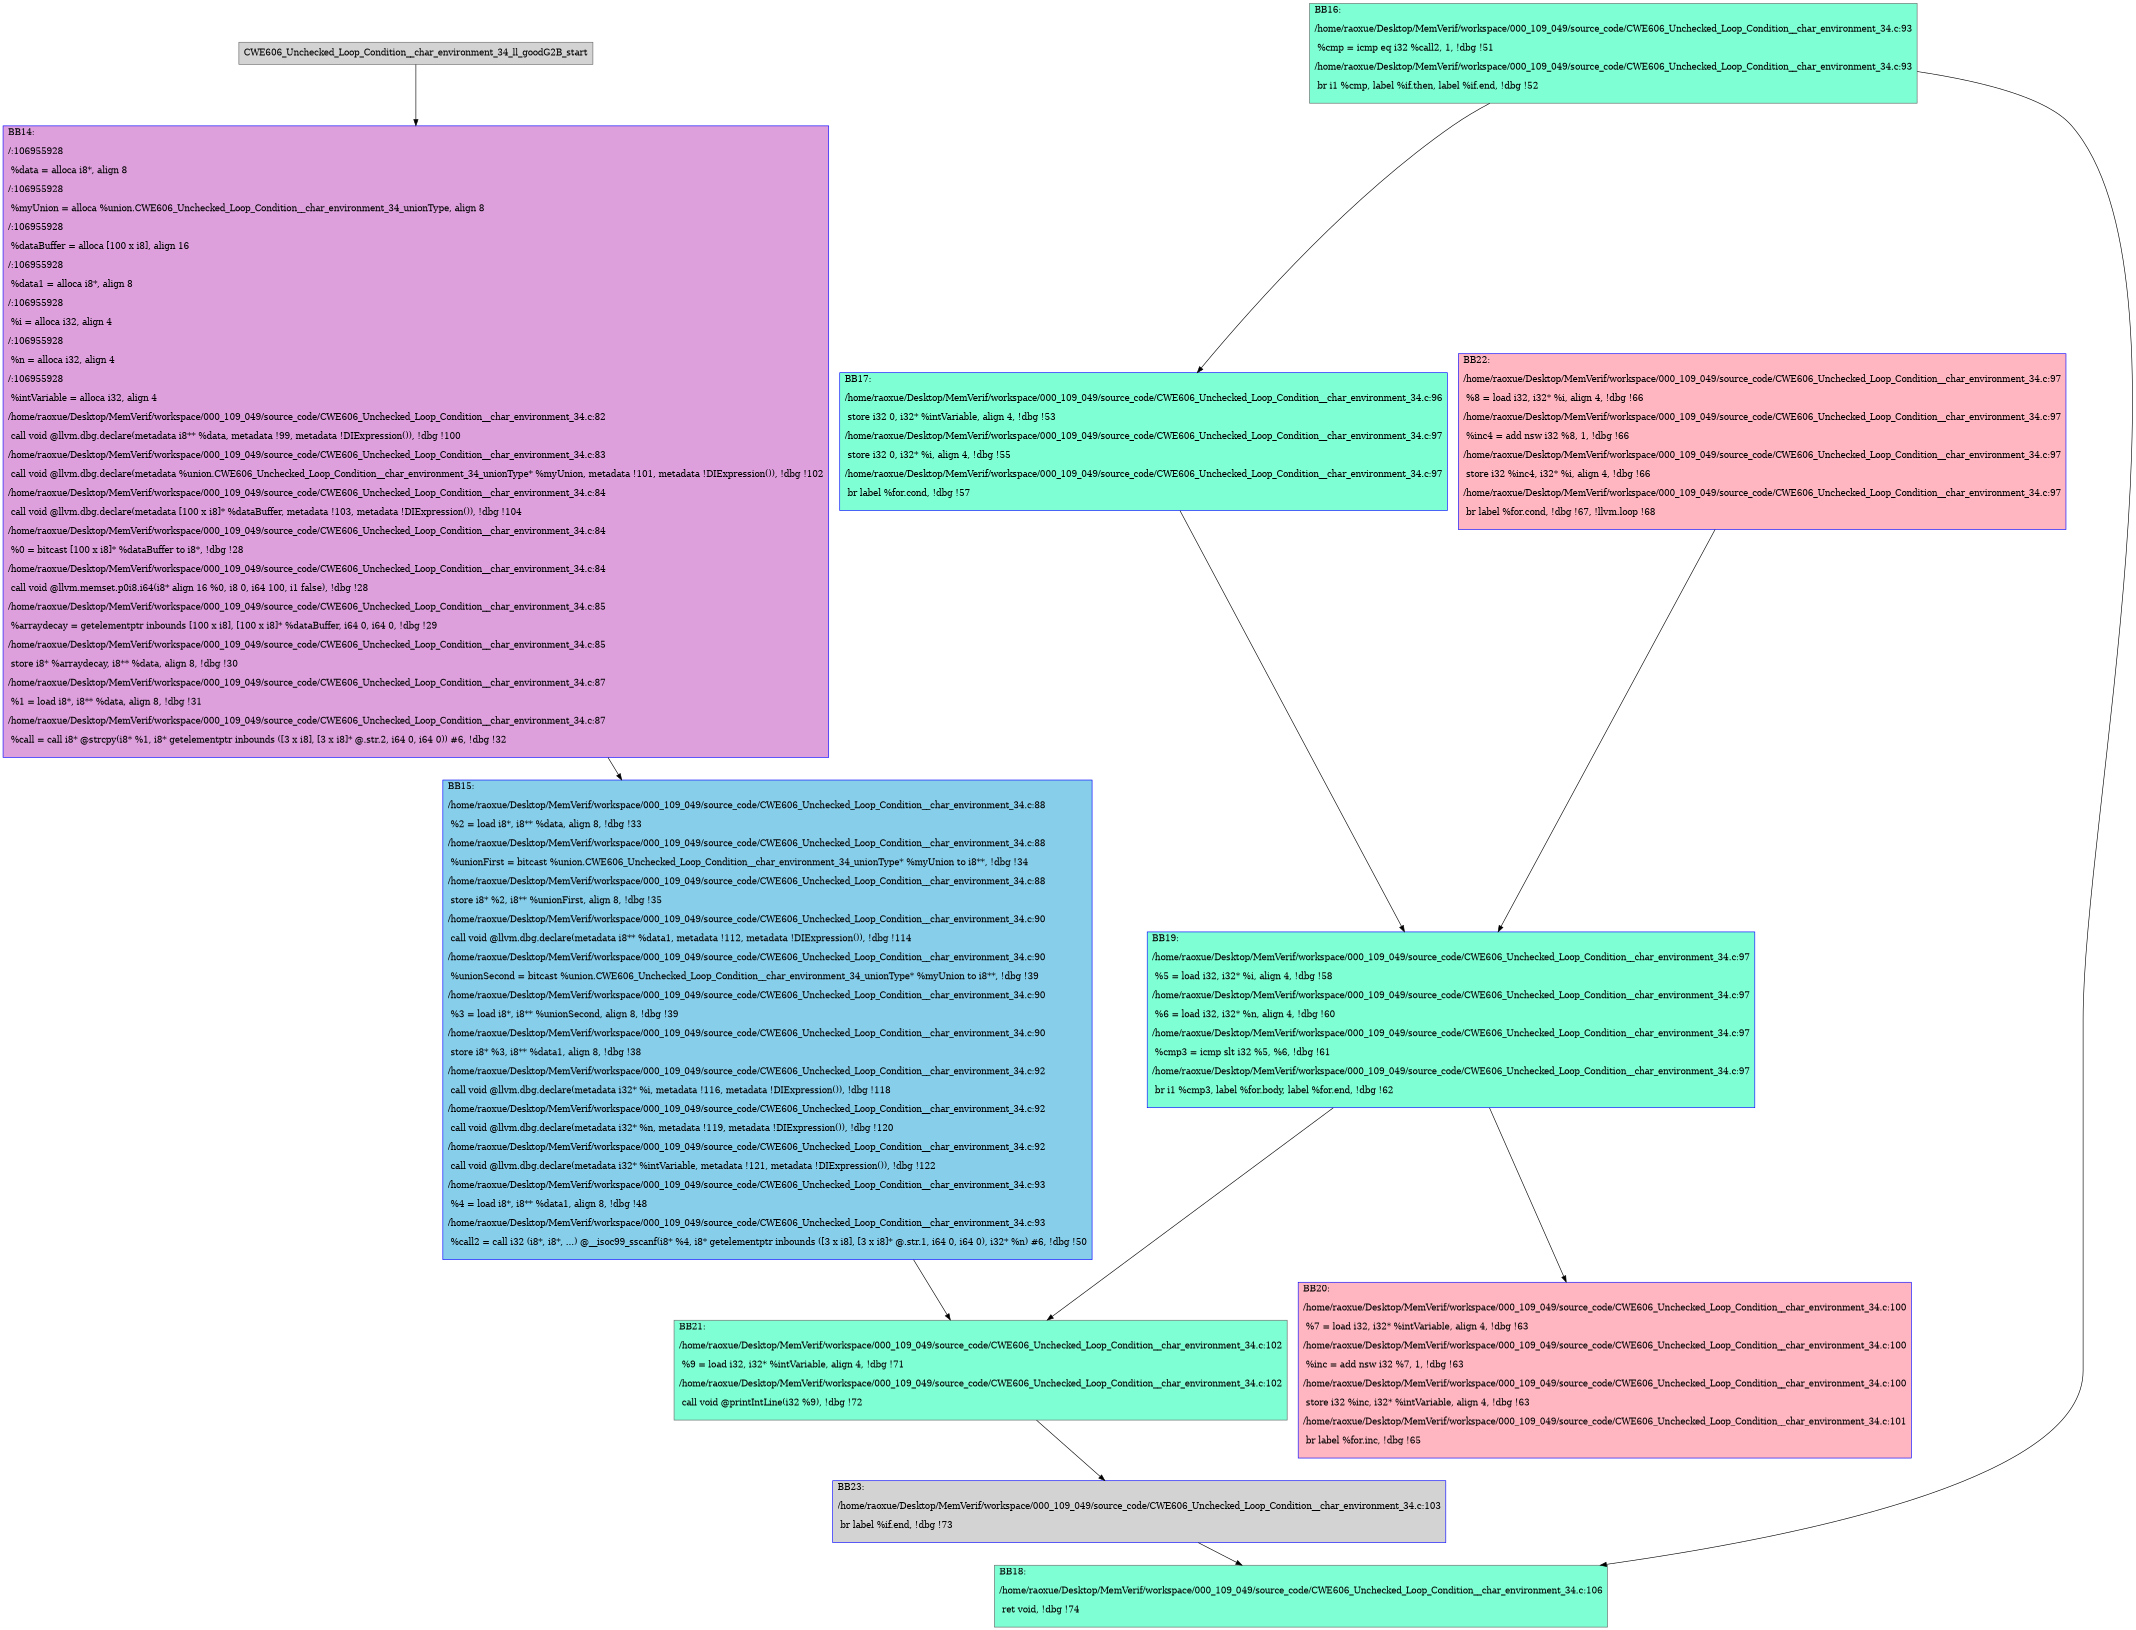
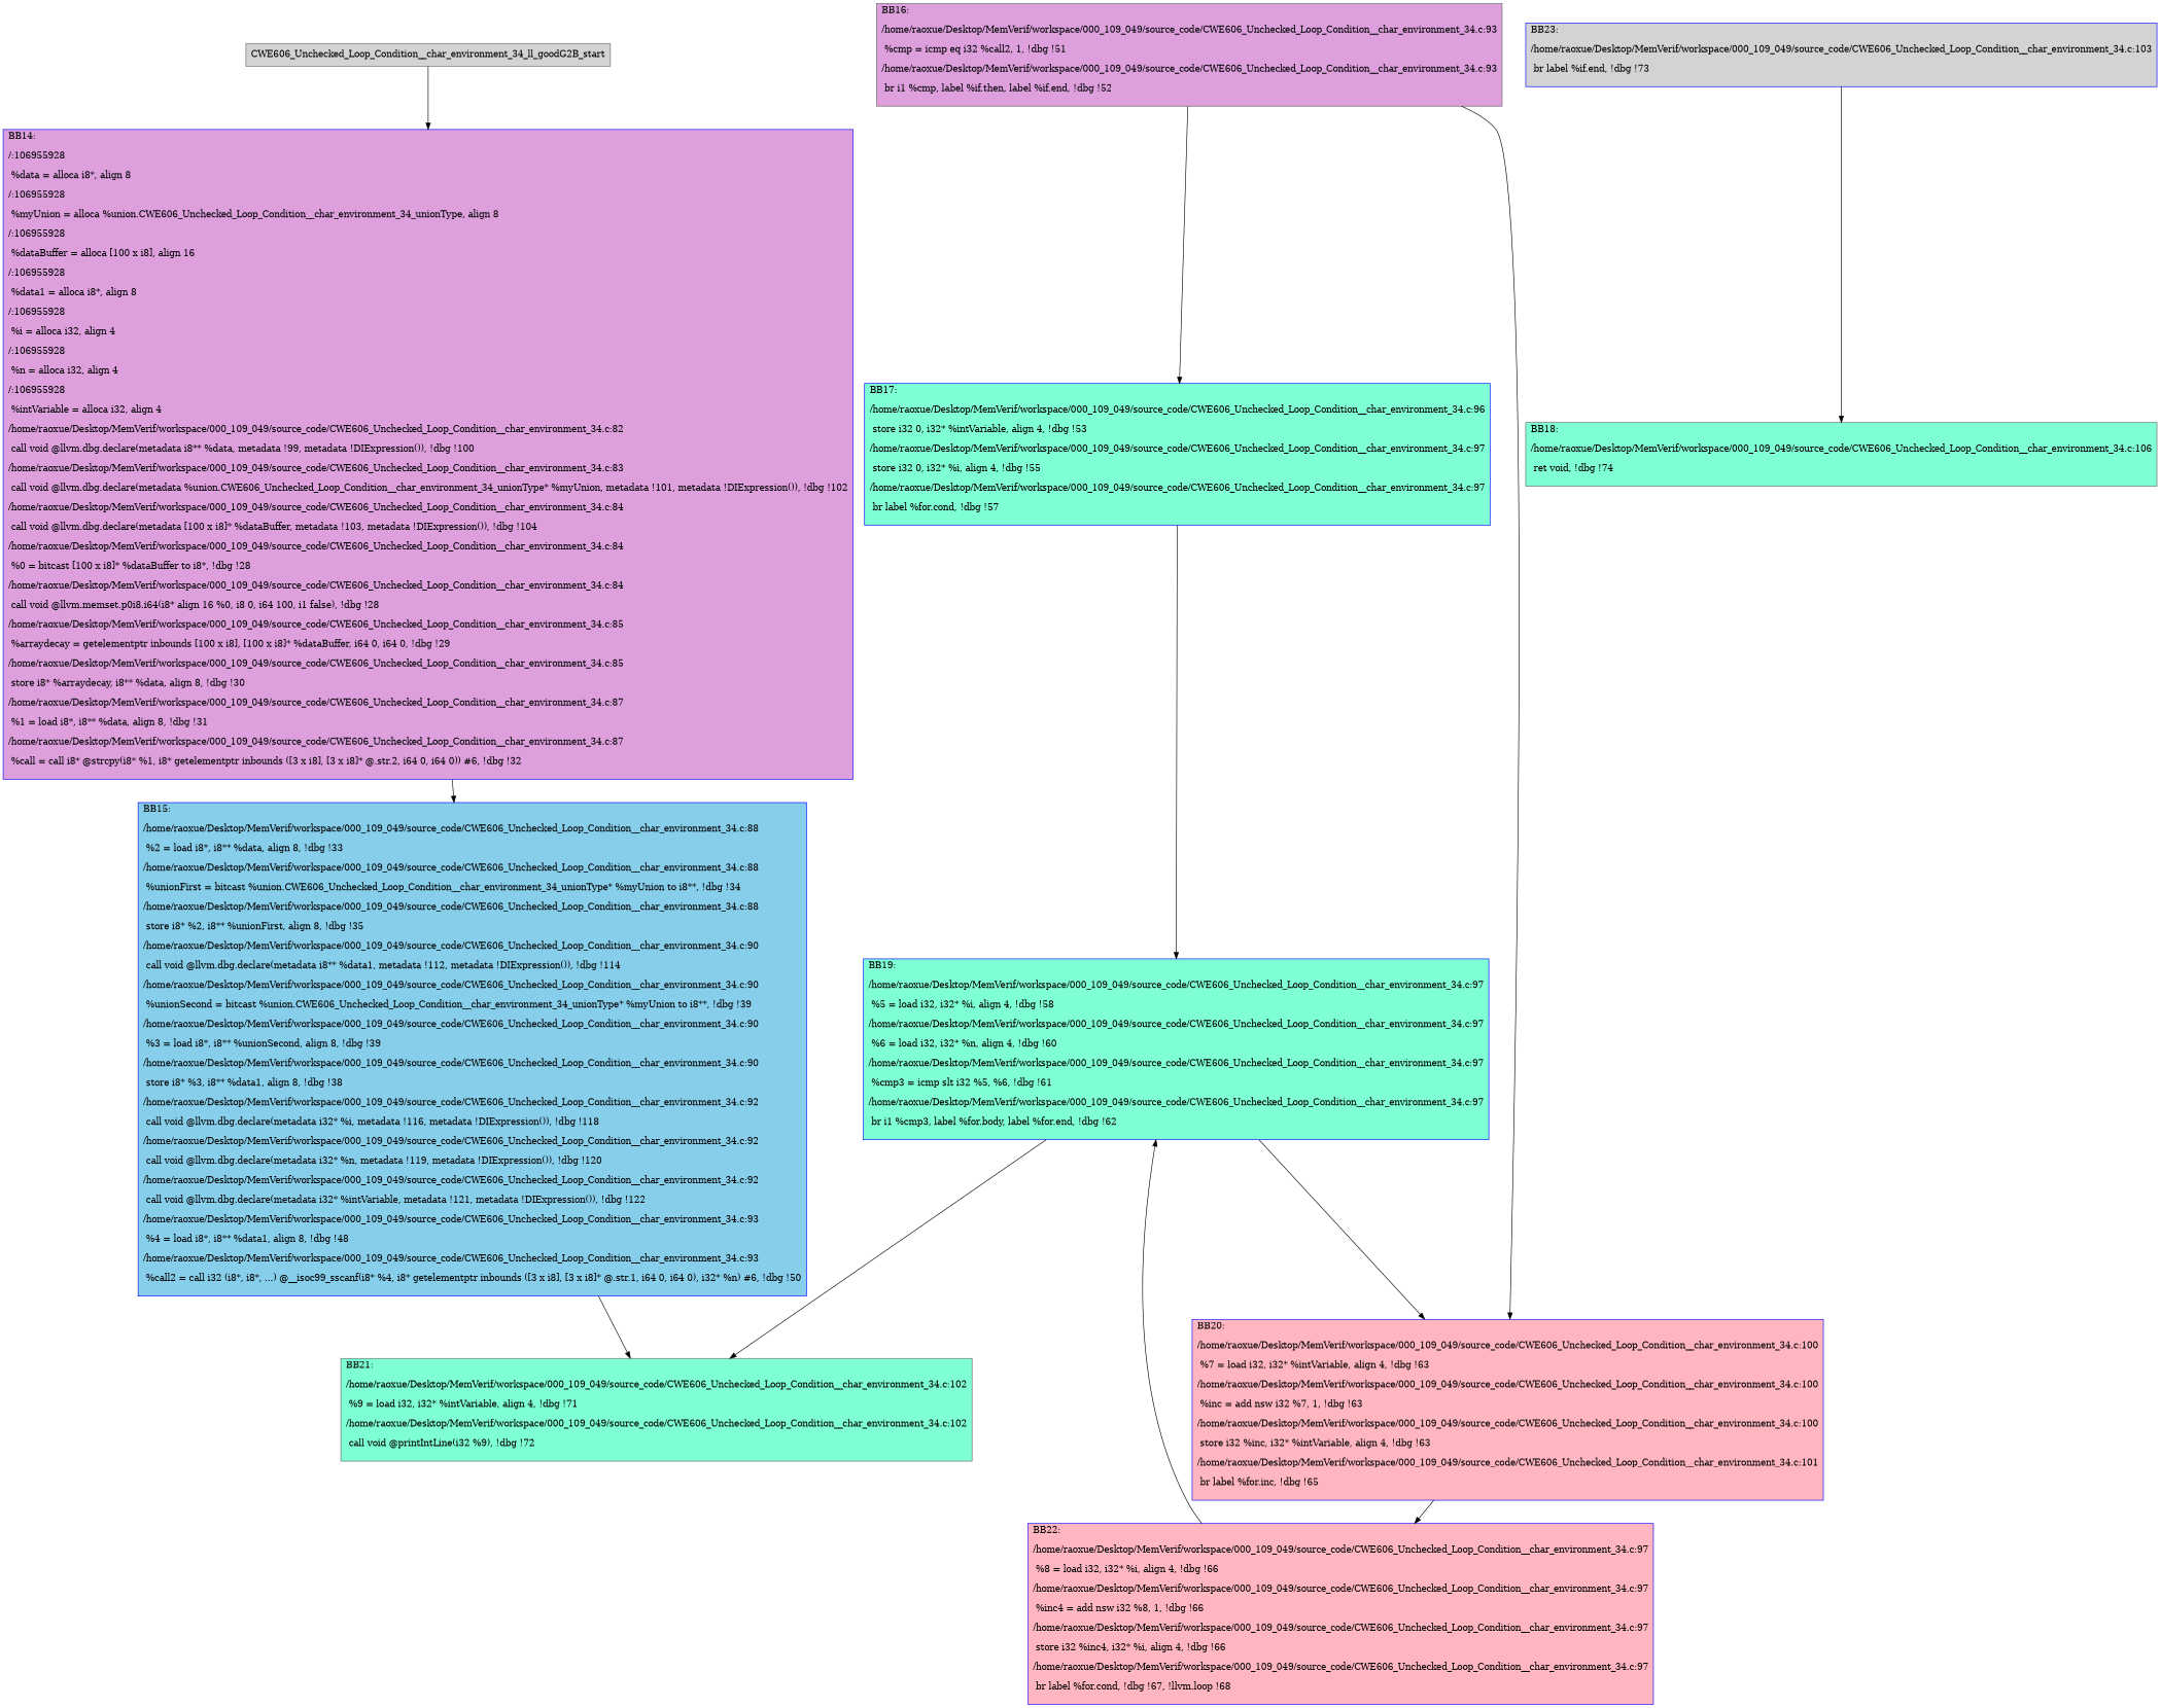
  digraph {
    node [color=blue fillcolor=aquamarine shape=record style=filled]
    n1 [color=gray40 fillcolor=lightgrey label="{CWE606_Unchecked_Loop_Condition__char_environment_34_ll_goodG2B_start}"]
    n2 [fillcolor=plum label="{BB14:\l\l/:106955928\l\n  %data = alloca i8*, align 8\l\n/:106955928\l\n  %myUnion = alloca %union.CWE606_Unchecked_Loop_Condition__char_environment_34_unionType, align 8\l\n/:106955928\l\n  %dataBuffer = alloca [100 x i8], align 16\l\n/:106955928\l\n  %data1 = alloca i8*, align 8\l\n/:106955928\l\n  %i = alloca i32, align 4\l\n/:106955928\l\n  %n = alloca i32, align 4\l\n/:106955928\l\n  %intVariable = alloca i32, align 4\l\n/home/raoxue/Desktop/MemVerif/workspace/000_109_049/source_code/CWE606_Unchecked_Loop_Condition__char_environment_34.c:82\l\n  call void @llvm.dbg.declare(metadata i8** %data, metadata !99, metadata !DIExpression()), !dbg !100\l\n/home/raoxue/Desktop/MemVerif/workspace/000_109_049/source_code/CWE606_Unchecked_Loop_Condition__char_environment_34.c:83\l\n  call void @llvm.dbg.declare(metadata %union.CWE606_Unchecked_Loop_Condition__char_environment_34_unionType* %myUnion, metadata !101, metadata !DIExpression()), !dbg !102\l\n/home/raoxue/Desktop/MemVerif/workspace/000_109_049/source_code/CWE606_Unchecked_Loop_Condition__char_environment_34.c:84\l\n  call void @llvm.dbg.declare(metadata [100 x i8]* %dataBuffer, metadata !103, metadata !DIExpression()), !dbg !104\l\n/home/raoxue/Desktop/MemVerif/workspace/000_109_049/source_code/CWE606_Unchecked_Loop_Condition__char_environment_34.c:84\l\n  %0 = bitcast [100 x i8]* %dataBuffer to i8*, !dbg !28\l\n/home/raoxue/Desktop/MemVerif/workspace/000_109_049/source_code/CWE606_Unchecked_Loop_Condition__char_environment_34.c:84\l\n  call void @llvm.memset.p0i8.i64(i8* align 16 %0, i8 0, i64 100, i1 false), !dbg !28\l\n/home/raoxue/Desktop/MemVerif/workspace/000_109_049/source_code/CWE606_Unchecked_Loop_Condition__char_environment_34.c:85\l\n  %arraydecay = getelementptr inbounds [100 x i8], [100 x i8]* %dataBuffer, i64 0, i64 0, !dbg !29\l\n/home/raoxue/Desktop/MemVerif/workspace/000_109_049/source_code/CWE606_Unchecked_Loop_Condition__char_environment_34.c:85\l\n  store i8* %arraydecay, i8** %data, align 8, !dbg !30\l\n/home/raoxue/Desktop/MemVerif/workspace/000_109_049/source_code/CWE606_Unchecked_Loop_Condition__char_environment_34.c:87\l\n  %1 = load i8*, i8** %data, align 8, !dbg !31\l\n/home/raoxue/Desktop/MemVerif/workspace/000_109_049/source_code/CWE606_Unchecked_Loop_Condition__char_environment_34.c:87\l\n  %call = call i8* @strcpy(i8* %1, i8* getelementptr inbounds ([3 x i8], [3 x i8]* @.str.2, i64 0, i64 0)) #6, !dbg !32\l\n}"]
    n3 [fillcolor=skyblue label="{BB15:\l\l/home/raoxue/Desktop/MemVerif/workspace/000_109_049/source_code/CWE606_Unchecked_Loop_Condition__char_environment_34.c:88\l\n  %2 = load i8*, i8** %data, align 8, !dbg !33\l\n/home/raoxue/Desktop/MemVerif/workspace/000_109_049/source_code/CWE606_Unchecked_Loop_Condition__char_environment_34.c:88\l\n  %unionFirst = bitcast %union.CWE606_Unchecked_Loop_Condition__char_environment_34_unionType* %myUnion to i8**, !dbg !34\l\n/home/raoxue/Desktop/MemVerif/workspace/000_109_049/source_code/CWE606_Unchecked_Loop_Condition__char_environment_34.c:88\l\n  store i8* %2, i8** %unionFirst, align 8, !dbg !35\l\n/home/raoxue/Desktop/MemVerif/workspace/000_109_049/source_code/CWE606_Unchecked_Loop_Condition__char_environment_34.c:90\l\n  call void @llvm.dbg.declare(metadata i8** %data1, metadata !112, metadata !DIExpression()), !dbg !114\l\n/home/raoxue/Desktop/MemVerif/workspace/000_109_049/source_code/CWE606_Unchecked_Loop_Condition__char_environment_34.c:90\l\n  %unionSecond = bitcast %union.CWE606_Unchecked_Loop_Condition__char_environment_34_unionType* %myUnion to i8**, !dbg !39\l\n/home/raoxue/Desktop/MemVerif/workspace/000_109_049/source_code/CWE606_Unchecked_Loop_Condition__char_environment_34.c:90\l\n  %3 = load i8*, i8** %unionSecond, align 8, !dbg !39\l\n/home/raoxue/Desktop/MemVerif/workspace/000_109_049/source_code/CWE606_Unchecked_Loop_Condition__char_environment_34.c:90\l\n  store i8* %3, i8** %data1, align 8, !dbg !38\l\n/home/raoxue/Desktop/MemVerif/workspace/000_109_049/source_code/CWE606_Unchecked_Loop_Condition__char_environment_34.c:92\l\n  call void @llvm.dbg.declare(metadata i32* %i, metadata !116, metadata !DIExpression()), !dbg !118\l\n/home/raoxue/Desktop/MemVerif/workspace/000_109_049/source_code/CWE606_Unchecked_Loop_Condition__char_environment_34.c:92\l\n  call void @llvm.dbg.declare(metadata i32* %n, metadata !119, metadata !DIExpression()), !dbg !120\l\n/home/raoxue/Desktop/MemVerif/workspace/000_109_049/source_code/CWE606_Unchecked_Loop_Condition__char_environment_34.c:92\l\n  call void @llvm.dbg.declare(metadata i32* %intVariable, metadata !121, metadata !DIExpression()), !dbg !122\l\n/home/raoxue/Desktop/MemVerif/workspace/000_109_049/source_code/CWE606_Unchecked_Loop_Condition__char_environment_34.c:93\l\n  %4 = load i8*, i8** %data1, align 8, !dbg !48\l\n/home/raoxue/Desktop/MemVerif/workspace/000_109_049/source_code/CWE606_Unchecked_Loop_Condition__char_environment_34.c:93\l\n  %call2 = call i32 (i8*, i8*, ...) @__isoc99_sscanf(i8* %4, i8* getelementptr inbounds ([3 x i8], [3 x i8]* @.str.1, i64 0, i64 0), i32* %n) #6, !dbg !50\l\n}"]
    n4 [color=gray40 label="{BB21:\l\l/home/raoxue/Desktop/MemVerif/workspace/000_109_049/source_code/CWE606_Unchecked_Loop_Condition__char_environment_34.c:102\l\n  %9 = load i32, i32* %intVariable, align 4, !dbg !71\l\n/home/raoxue/Desktop/MemVerif/workspace/000_109_049/source_code/CWE606_Unchecked_Loop_Condition__char_environment_34.c:102\l\n  call void @printIntLine(i32 %9), !dbg !72\l\n}"]
-   n5 [color=gray40 label="{BB16:\l\l/home/raoxue/Desktop/MemVerif/workspace/000_109_049/source_code/CWE606_Unchecked_Loop_Condition__char_environment_34.c:93\l\n  %cmp = icmp eq i32 %call2, 1, !dbg !51\l\n/home/raoxue/Desktop/MemVerif/workspace/000_109_049/source_code/CWE606_Unchecked_Loop_Condition__char_environment_34.c:93\l\n  br i1 %cmp, label %if.then, label %if.end, !dbg !52\l\n}"]
+   n5 [color=gray40 fillcolor=plum label="{BB16:\l\l/home/raoxue/Desktop/MemVerif/workspace/000_109_049/source_code/CWE606_Unchecked_Loop_Condition__char_environment_34.c:93\l\n  %cmp = icmp eq i32 %call2, 1, !dbg !51\l\n/home/raoxue/Desktop/MemVerif/workspace/000_109_049/source_code/CWE606_Unchecked_Loop_Condition__char_environment_34.c:93\l\n  br i1 %cmp, label %if.then, label %if.end, !dbg !52\l\n}"]
    n6 [label="{BB17:\l\l/home/raoxue/Desktop/MemVerif/workspace/000_109_049/source_code/CWE606_Unchecked_Loop_Condition__char_environment_34.c:96\l\n  store i32 0, i32* %intVariable, align 4, !dbg !53\l\n/home/raoxue/Desktop/MemVerif/workspace/000_109_049/source_code/CWE606_Unchecked_Loop_Condition__char_environment_34.c:97\l\n  store i32 0, i32* %i, align 4, !dbg !55\l\n/home/raoxue/Desktop/MemVerif/workspace/000_109_049/source_code/CWE606_Unchecked_Loop_Condition__char_environment_34.c:97\l\n  br label %for.cond, !dbg !57\l\n}"]
    n7 [color=gray40 label="{BB18:\l\l/home/raoxue/Desktop/MemVerif/workspace/000_109_049/source_code/CWE606_Unchecked_Loop_Condition__char_environment_34.c:106\l\n  ret void, !dbg !74\l\n}"]
    n8 [label="{BB19:\l\l/home/raoxue/Desktop/MemVerif/workspace/000_109_049/source_code/CWE606_Unchecked_Loop_Condition__char_environment_34.c:97\l\n  %5 = load i32, i32* %i, align 4, !dbg !58\l\n/home/raoxue/Desktop/MemVerif/workspace/000_109_049/source_code/CWE606_Unchecked_Loop_Condition__char_environment_34.c:97\l\n  %6 = load i32, i32* %n, align 4, !dbg !60\l\n/home/raoxue/Desktop/MemVerif/workspace/000_109_049/source_code/CWE606_Unchecked_Loop_Condition__char_environment_34.c:97\l\n  %cmp3 = icmp slt i32 %5, %6, !dbg !61\l\n/home/raoxue/Desktop/MemVerif/workspace/000_109_049/source_code/CWE606_Unchecked_Loop_Condition__char_environment_34.c:97\l\n  br i1 %cmp3, label %for.body, label %for.end, !dbg !62\l\n}"]
    n9 [fillcolor=lightpink label="{BB20:\l\l/home/raoxue/Desktop/MemVerif/workspace/000_109_049/source_code/CWE606_Unchecked_Loop_Condition__char_environment_34.c:100\l\n  %7 = load i32, i32* %intVariable, align 4, !dbg !63\l\n/home/raoxue/Desktop/MemVerif/workspace/000_109_049/source_code/CWE606_Unchecked_Loop_Condition__char_environment_34.c:100\l\n  %inc = add nsw i32 %7, 1, !dbg !63\l\n/home/raoxue/Desktop/MemVerif/workspace/000_109_049/source_code/CWE606_Unchecked_Loop_Condition__char_environment_34.c:100\l\n  store i32 %inc, i32* %intVariable, align 4, !dbg !63\l\n/home/raoxue/Desktop/MemVerif/workspace/000_109_049/source_code/CWE606_Unchecked_Loop_Condition__char_environment_34.c:101\l\n  br label %for.inc, !dbg !65\l\n}"]
    n10 [fillcolor=lightpink label="{BB22:\l\l/home/raoxue/Desktop/MemVerif/workspace/000_109_049/source_code/CWE606_Unchecked_Loop_Condition__char_environment_34.c:97\l\n  %8 = load i32, i32* %i, align 4, !dbg !66\l\n/home/raoxue/Desktop/MemVerif/workspace/000_109_049/source_code/CWE606_Unchecked_Loop_Condition__char_environment_34.c:97\l\n  %inc4 = add nsw i32 %8, 1, !dbg !66\l\n/home/raoxue/Desktop/MemVerif/workspace/000_109_049/source_code/CWE606_Unchecked_Loop_Condition__char_environment_34.c:97\l\n  store i32 %inc4, i32* %i, align 4, !dbg !66\l\n/home/raoxue/Desktop/MemVerif/workspace/000_109_049/source_code/CWE606_Unchecked_Loop_Condition__char_environment_34.c:97\l\n  br label %for.cond, !dbg !67, !llvm.loop !68\l\n}"]
    n11 [fillcolor=lightgrey label="{BB23:\l\l/home/raoxue/Desktop/MemVerif/workspace/000_109_049/source_code/CWE606_Unchecked_Loop_Condition__char_environment_34.c:103\l\n  br label %if.end, !dbg !73\l\n}"]
    n1 -> n2
    n2 -> n3
    n3 -> n4
-   n4 -> n11
    n5 -> n6
-   n5 -> n7
+   n5 -> n9
    n6 -> n8
    n8 -> n4
    n8 -> n9
+   n9 -> n10
    n10 -> n8
    n11 -> n7
  }
